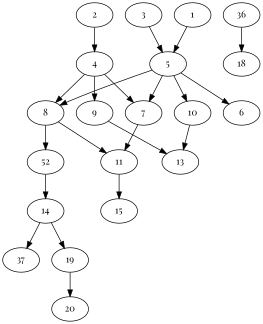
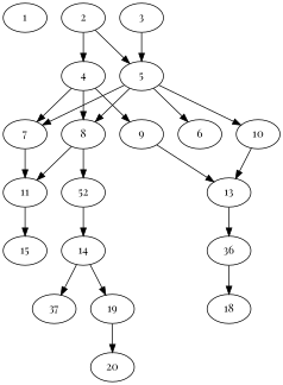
  digraph {
    fontname="Playfair Display"
    node [alpha=0.00 fontname="Playfair Display"]
    edge [fontname="Playfair Display"]
    1 [alpha=0.13 expect_size=10142720]
    2 [alpha=0.07 expect_size=8647680]
    4 [expect_size=35450880]
    5 [alpha=0.11 expect_size=25653248]
    7 [alpha=0.11 expect_size=36556800]
    8 [alpha=0.14 expect_size=42563584]
    9 [alpha=0.14 expect_size=8384512]
    6 [alpha=0.09 expect_size=36258816]
    10 [expect_size=27717632]
    11 [alpha=0.08 expect_size=14886912]
    n11 [alpha=0.07 expect_size=45195264 label=52]
    13 [alpha=0.19 expect_size=15632384]
    3 [expect_size=52296704]
    15 [alpha=0.06 expect_size=16759808]
    14 [alpha=0.09 expect_size=16591872]
    n16 [alpha=0.03 expect_size=42429440 label=36]
    n17 [alpha=0.18 expect_size=16323584 label=37]
    19 [alpha=0.16 expect_size=29221888]
    18 [alpha=0.17 expect_size=42400768]
    20 [alpha=0.01 expect_size=14167040]
    2 -> 4
-   1 -> 5
+   2 -> 5
    4 -> 7
    4 -> 8
    4 -> 9
    5 -> 7
    5 -> 8
    5 -> 6
    5 -> 10
    7 -> 11
    8 -> 11
    8 -> n11
    9 -> 13
    10 -> 13
    11 -> 15
    n11 -> 14
+   13 -> n16
    3 -> 5
    14 -> n17
    14 -> 19
    n16 -> 18
    19 -> 20
  }
